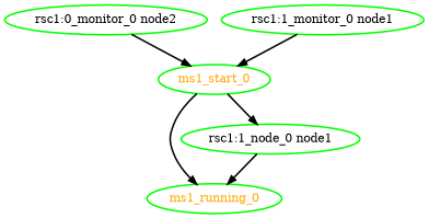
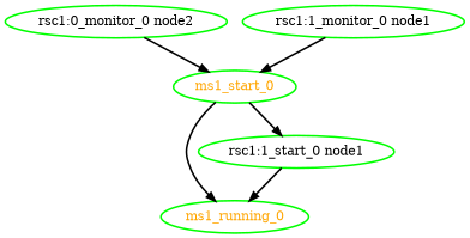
  digraph {
    node [color=green fontcolor=black style=bold]
    edge [style=bold]
    ms1_running_0 [fontcolor=orange]
    ms1_start_0 [fontcolor=orange]
-   "rsc1:1_start_0 node1" [label="rsc1:1_node_0 node1"]
+   "rsc1:1_start_0 node1"
    "rsc1:0_monitor_0 node2"
    "rsc1:1_monitor_0 node1"
    ms1_start_0 -> ms1_running_0
    ms1_start_0 -> "rsc1:1_start_0 node1"
    "rsc1:1_start_0 node1" -> ms1_running_0
    "rsc1:0_monitor_0 node2" -> ms1_start_0
    "rsc1:1_monitor_0 node1" -> ms1_start_0
  }
